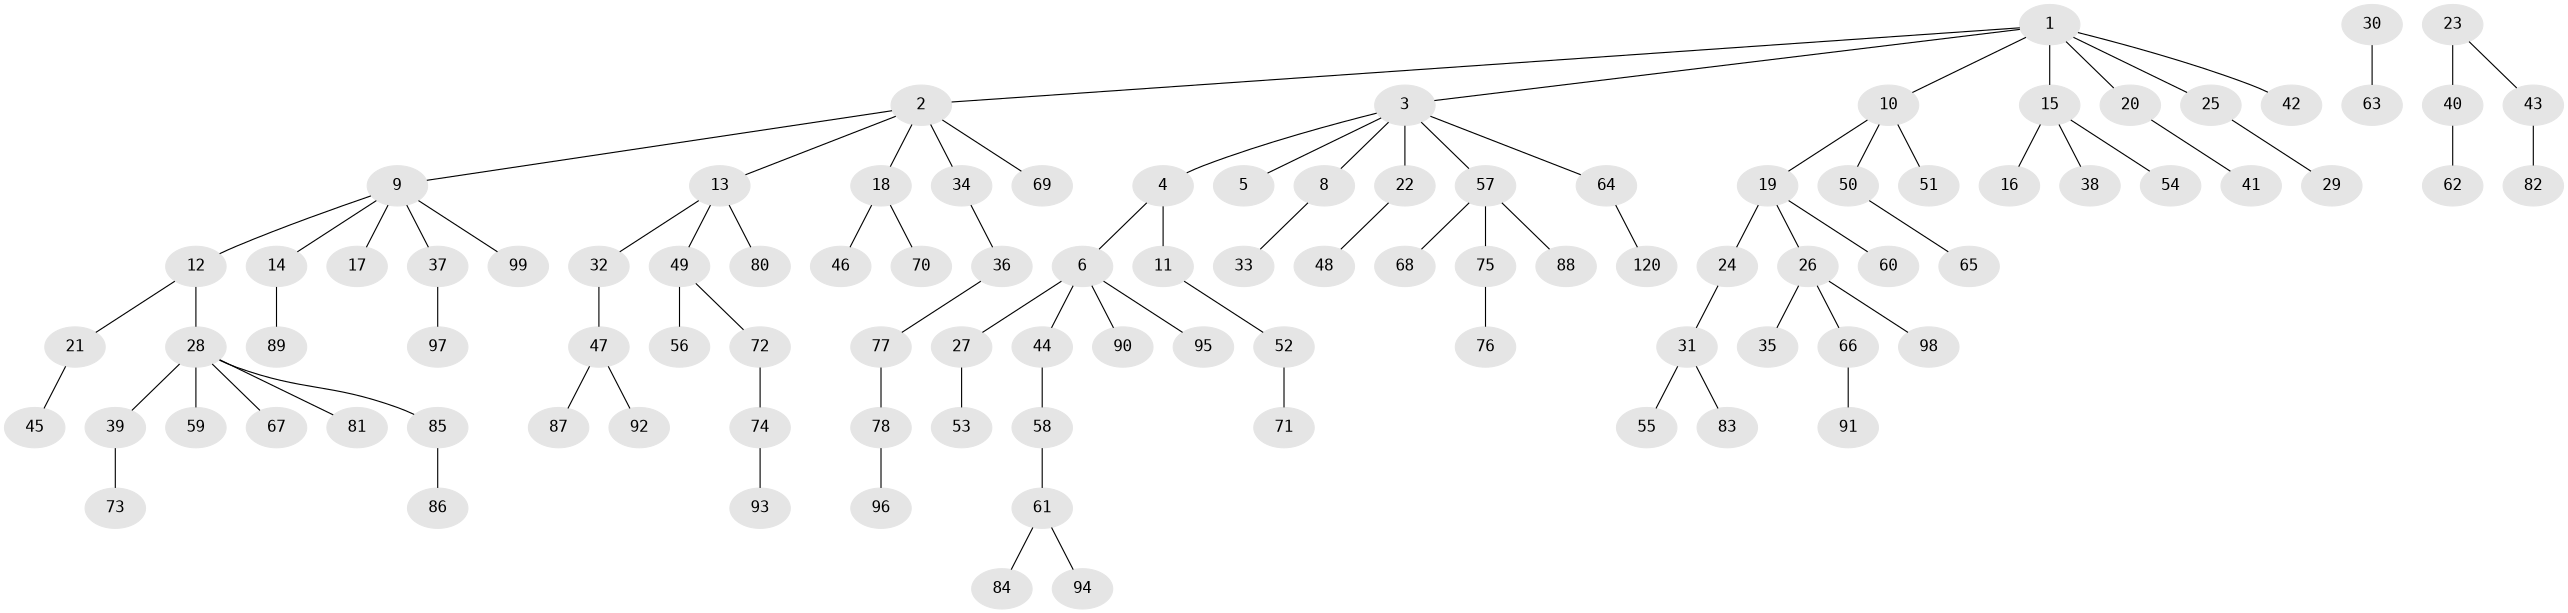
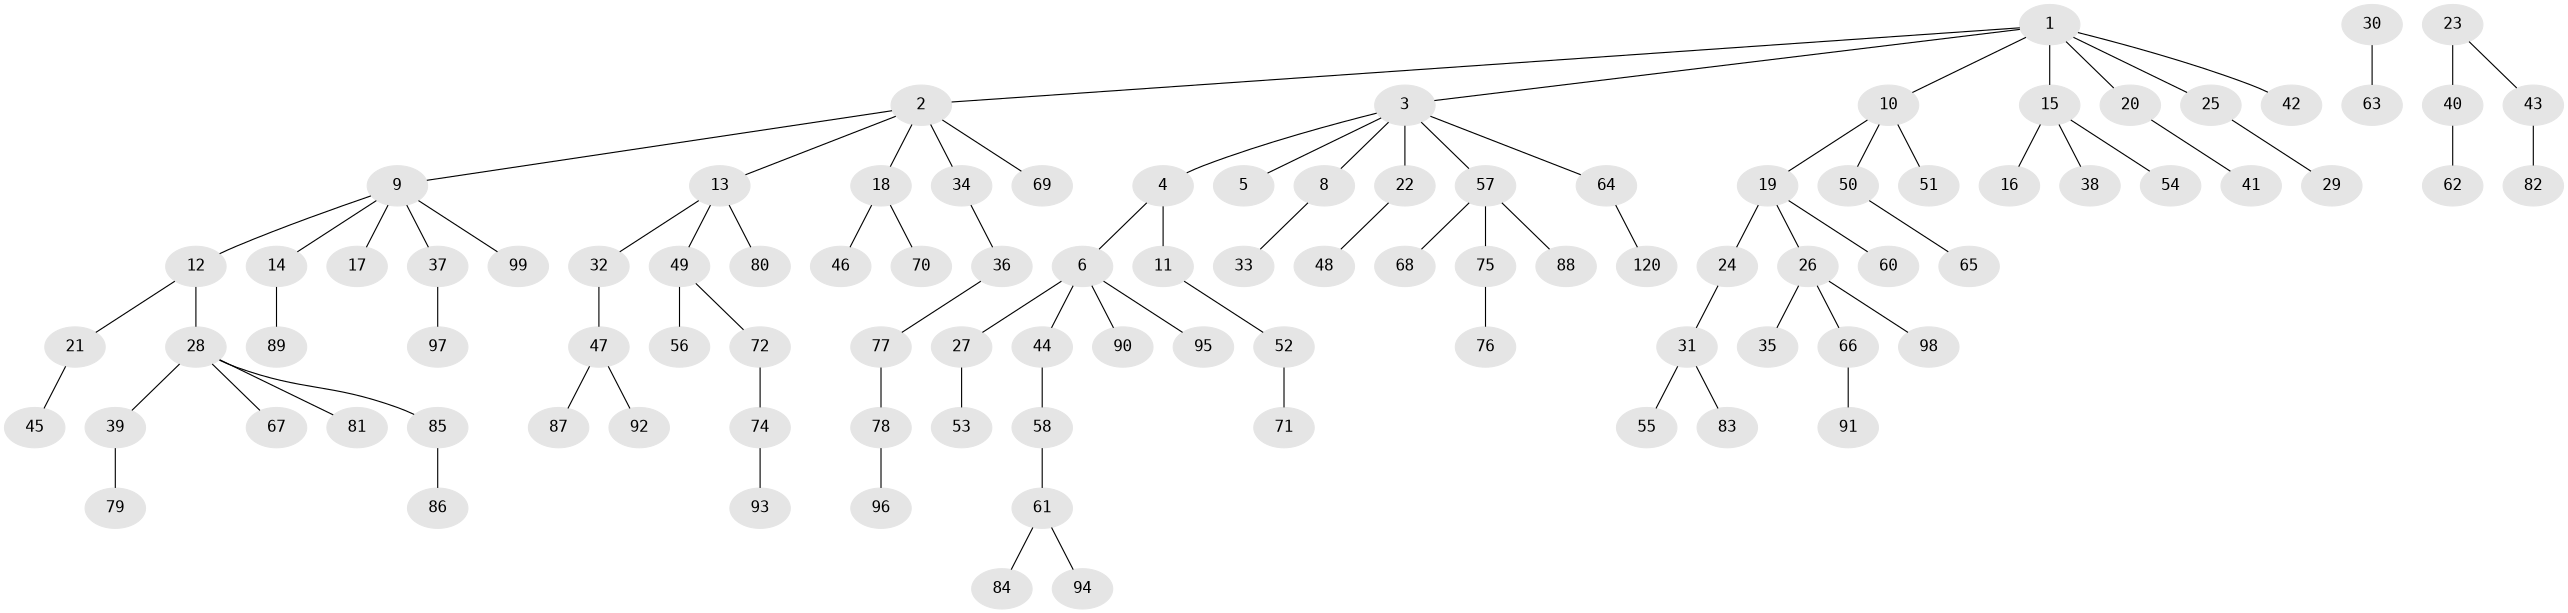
  graph {
    fontname="DejaVu Sans Mono"
    node [color=gray90 fontname="DejaVu Sans Mono" style=filled]
    edge [fontname="DejaVu Sans Mono"]
    1
    2
    3
    10
    15
    20
    25
    42
    9
    13
    18
    34
    69
    4
    5
    8
    22
    57
    64
    19
    50
    51
    16
    38
    54
    41
    29
    12
    14
    17
    37
    99
    32
    49
    80
    46
    70
    36
    6
    11
    33
    48
    68
    75
    88
    n46 [label=120]
    27
    44
    90
    95
    52
    53
    58
    30
    63
    21
    28
    89
    97
    24
    26
    60
    65
    71
    45
    23
    40
    43
    39
-   59
    67
    81
    85
    47
    56
    72
    31
    35
    66
    98
    62
    82
    55
    83
    91
-   79 [label=73]
+   79
    86
    87
    92
    77
    78
    61
    74
    76
    84
    94
    93
    96
    1 -- 2
    1 -- 3
    1 -- 10
    1 -- 15
    1 -- 20
    1 -- 25
    1 -- 42
    2 -- 9
    2 -- 13
    2 -- 18
    2 -- 34
    2 -- 69
    3 -- 4
    3 -- 5
    3 -- 8
    3 -- 22
    3 -- 57
    3 -- 64
    10 -- 19
    10 -- 50
    10 -- 51
    15 -- 16
    15 -- 38
    15 -- 54
    20 -- 41
    25 -- 29
    9 -- 12
    9 -- 14
    9 -- 17
    9 -- 37
    9 -- 99
    13 -- 32
    13 -- 49
    13 -- 80
    18 -- 46
    18 -- 70
    34 -- 36
    4 -- 6
    4 -- 11
    8 -- 33
    22 -- 48
    57 -- 68
    57 -- 75
    57 -- 88
    64 -- n46
    19 -- 24
    19 -- 26
    19 -- 60
    50 -- 65
    12 -- 21
    12 -- 28
    14 -- 89
    37 -- 97
    32 -- 47
    49 -- 56
    49 -- 72
    36 -- 77
    6 -- 27
    6 -- 44
    6 -- 90
    6 -- 95
    11 -- 52
    75 -- 76
    27 -- 53
    44 -- 58
    52 -- 71
    58 -- 61
    30 -- 63
    21 -- 45
    28 -- 39
-   28 -- 59
    28 -- 67
    28 -- 81
    28 -- 85
    24 -- 31
    26 -- 35
    26 -- 66
    26 -- 98
    23 -- 40
    23 -- 43
    40 -- 62
    43 -- 82
    39 -- 79
    85 -- 86
    47 -- 87
    47 -- 92
    72 -- 74
    31 -- 55
    31 -- 83
    66 -- 91
    77 -- 78
    78 -- 96
    61 -- 84
    61 -- 94
    74 -- 93
  }
